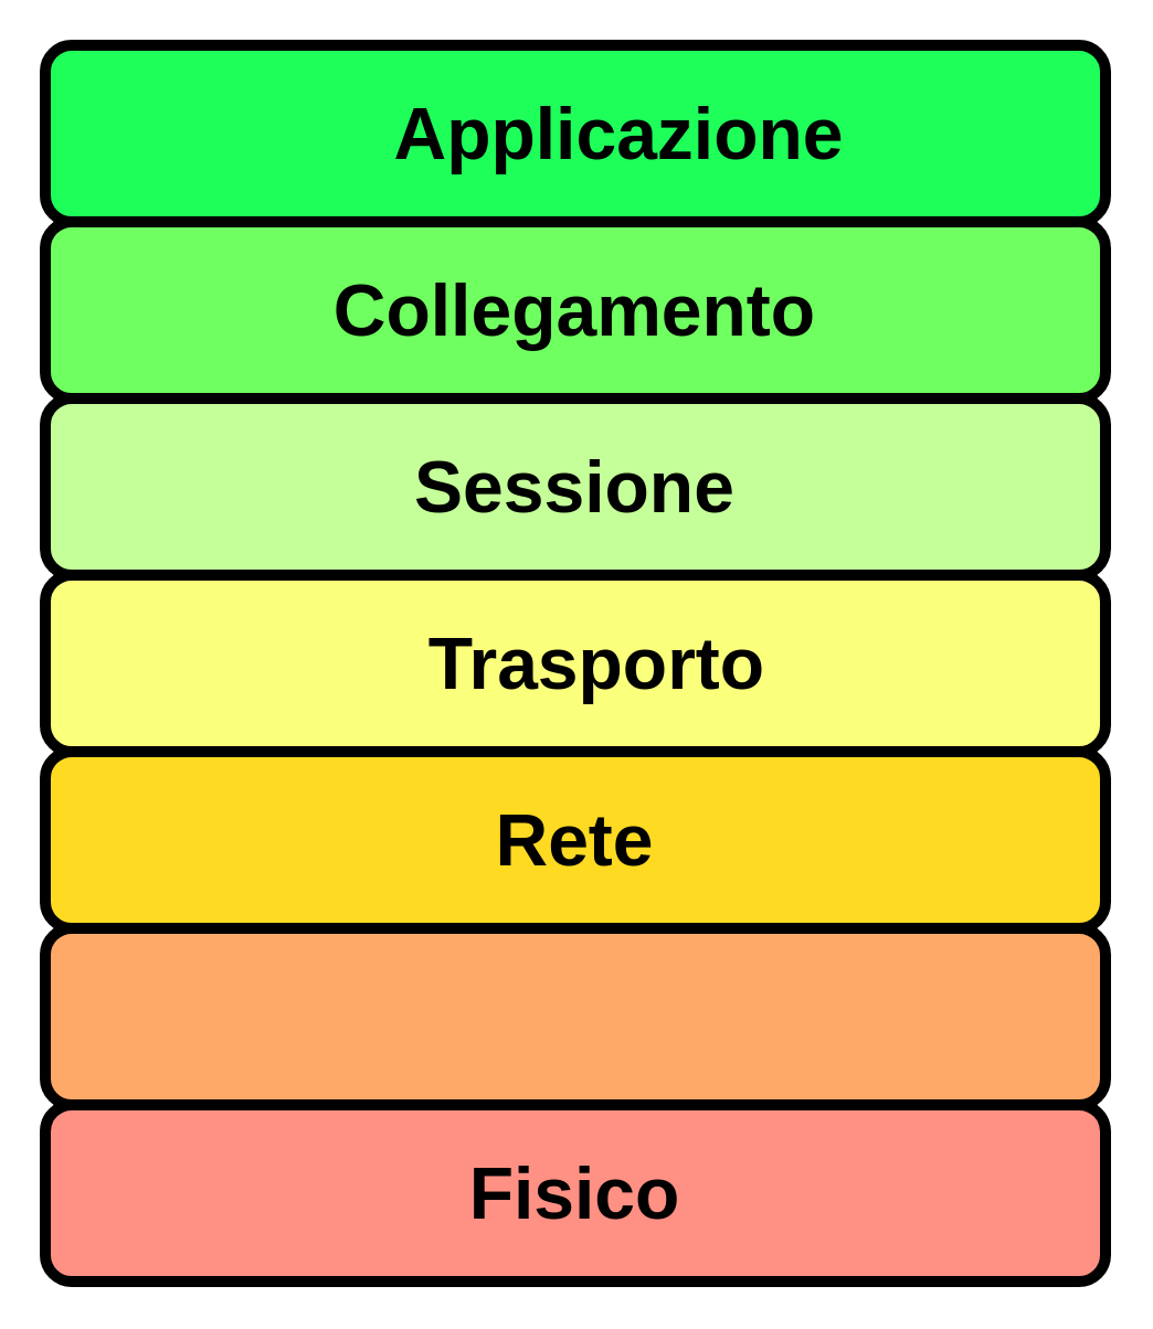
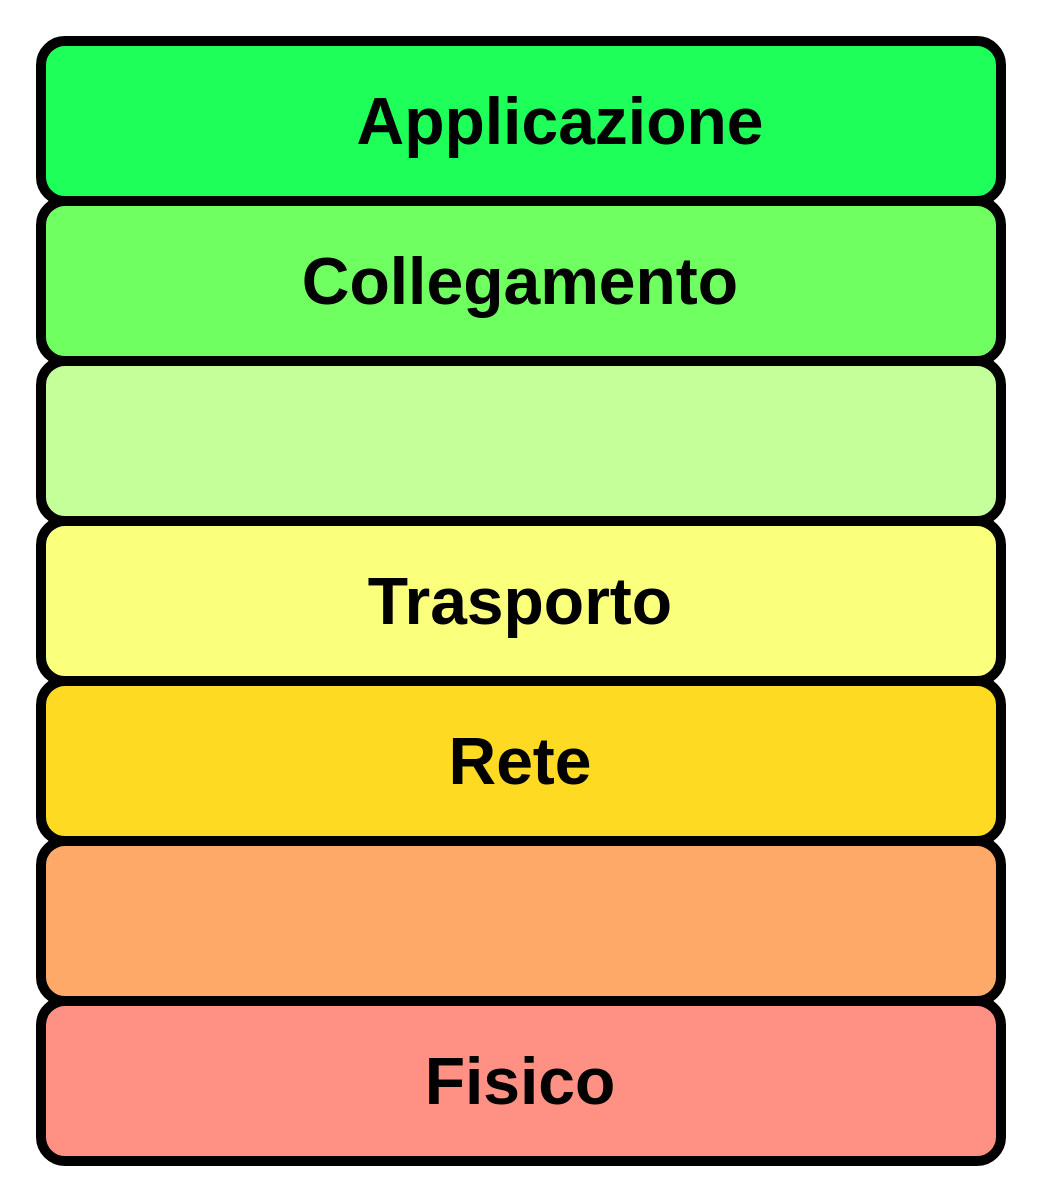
  <mxCell id="0" />
  <mxCell id="1" parent="0" />
  <mxCell id="2" value="" style="rounded=1;whiteSpace=wrap;html=1;strokeWidth=5;fillColor=#C5FF99;" vertex="1" parent="1"><mxGeometry x="20" y="180" width="480" height="80" as="geometry" /></mxCell>
  <mxCell id="3" value="" style="rounded=1;whiteSpace=wrap;html=1;strokeWidth=5;fillColor=#FFA968;" vertex="1" parent="1"><mxGeometry x="20" y="420" width="480" height="80" as="geometry" /></mxCell>
  <mxCell id="4" value="" style="rounded=1;whiteSpace=wrap;html=1;strokeWidth=5;fillColor=#FF9084;" vertex="1" parent="1"><mxGeometry x="20" y="500" width="480" height="80" as="geometry" /></mxCell>
  <mxCell id="5" value="&lt;b&gt;&lt;font style=&quot;font-size: 33px;&quot;&gt;Fisico&lt;/font&gt;&lt;/b&gt;" style="text;html=1;align=center;verticalAlign=middle;whiteSpace=wrap;rounded=0;" vertex="1" parent="1"><mxGeometry x="55" y="510" width="410" height="60" as="geometry" /></mxCell>
  <mxCell id="6" value="" style="rounded=1;whiteSpace=wrap;html=1;strokeWidth=5;fillColor=#FFDA23;" vertex="1" parent="1"><mxGeometry x="20" y="340" width="480" height="80" as="geometry" /></mxCell>
  <mxCell id="7" value="&lt;b&gt;&lt;font style=&quot;font-size: 33px;&quot;&gt;Rete&lt;/font&gt;&lt;/b&gt;" style="text;html=1;align=center;verticalAlign=middle;whiteSpace=wrap;rounded=0;" vertex="1" parent="1"><mxGeometry x="55" y="350" width="410" height="60" as="geometry" /></mxCell>
  <mxCell id="8" value="" style="rounded=1;whiteSpace=wrap;html=1;strokeWidth=5;fillColor=#FAFF7C;" vertex="1" parent="1"><mxGeometry x="20" y="260" width="480" height="80" as="geometry" /></mxCell>
- <mxCell id="9" value="&lt;b&gt;&lt;font style=&quot;font-size: 33px;&quot;&gt;Trasporto&lt;/font&gt;&lt;/b&gt;" style="text;html=1;align=center;verticalAlign=middle;whiteSpace=wrap;rounded=0;" vertex="1" parent="1"><mxGeometry x="65" y="270" width="410" height="60" as="geometry" /></mxCell>
- <mxCell id="10" value="&lt;b&gt;&lt;font style=&quot;font-size: 33px;&quot;&gt;Sessione&lt;/font&gt;&lt;/b&gt;" style="text;html=1;align=center;verticalAlign=middle;whiteSpace=wrap;rounded=0;" vertex="1" parent="1"><mxGeometry x="55" y="190" width="410" height="60" as="geometry" /></mxCell>
+ <mxCell id="9" value="&lt;b&gt;&lt;font style=&quot;font-size: 33px;&quot;&gt;Trasporto&lt;/font&gt;&lt;/b&gt;" style="text;html=1;align=center;verticalAlign=middle;whiteSpace=wrap;rounded=0;" vertex="1" parent="1"><mxGeometry x="55" y="270" width="410" height="60" as="geometry" /></mxCell>
  <mxCell id="11" value="" style="rounded=1;whiteSpace=wrap;html=1;strokeWidth=5;fillColor=#70FF60;" vertex="1" parent="1"><mxGeometry x="20" y="100" width="480" height="80" as="geometry" /></mxCell>
  <mxCell id="12" value="&lt;b&gt;&lt;font style=&quot;font-size: 33px;&quot;&gt;Collegamento&lt;/font&gt;&lt;/b&gt;" style="text;html=1;align=center;verticalAlign=middle;whiteSpace=wrap;rounded=0;" vertex="1" parent="1"><mxGeometry x="55" y="110" width="410" height="60" as="geometry" /></mxCell>
  <mxCell id="13" value="" style="rounded=1;whiteSpace=wrap;html=1;strokeWidth=5;fillColor=#1EFF5A;" vertex="1" parent="1"><mxGeometry x="20" y="20" width="480" height="80" as="geometry" /></mxCell>
  <mxCell id="14" value="&lt;b&gt;&lt;font style=&quot;font-size: 33px;&quot;&gt;Applicazione&lt;/font&gt;&lt;/b&gt;" style="text;html=1;align=center;verticalAlign=middle;whiteSpace=wrap;rounded=0;" vertex="1" parent="1"><mxGeometry x="75" y="30" width="410" height="60" as="geometry" /></mxCell>
